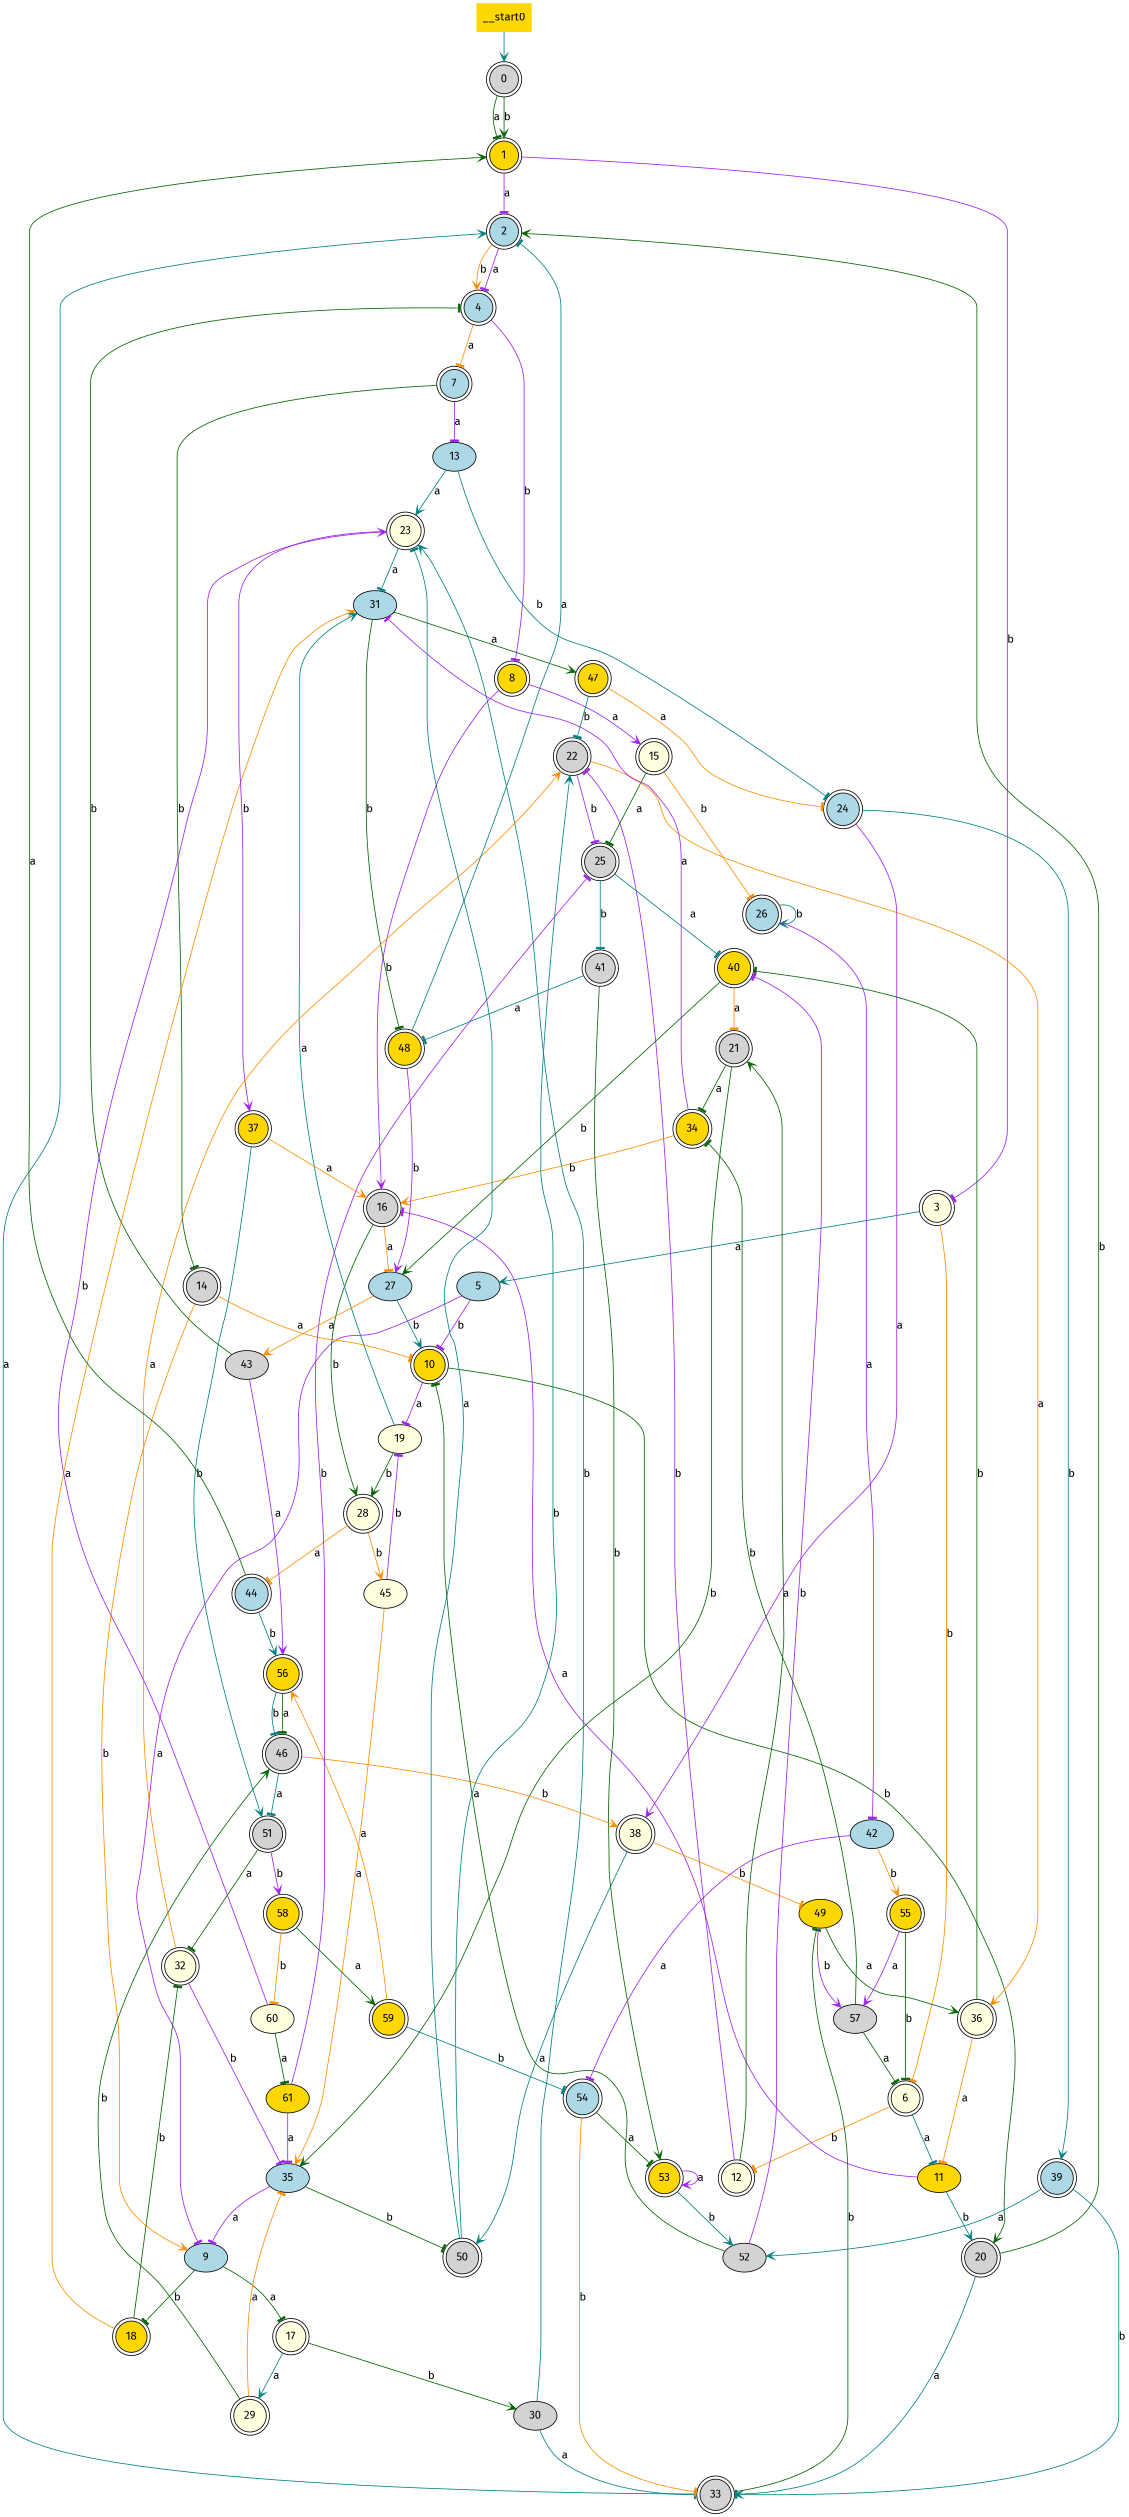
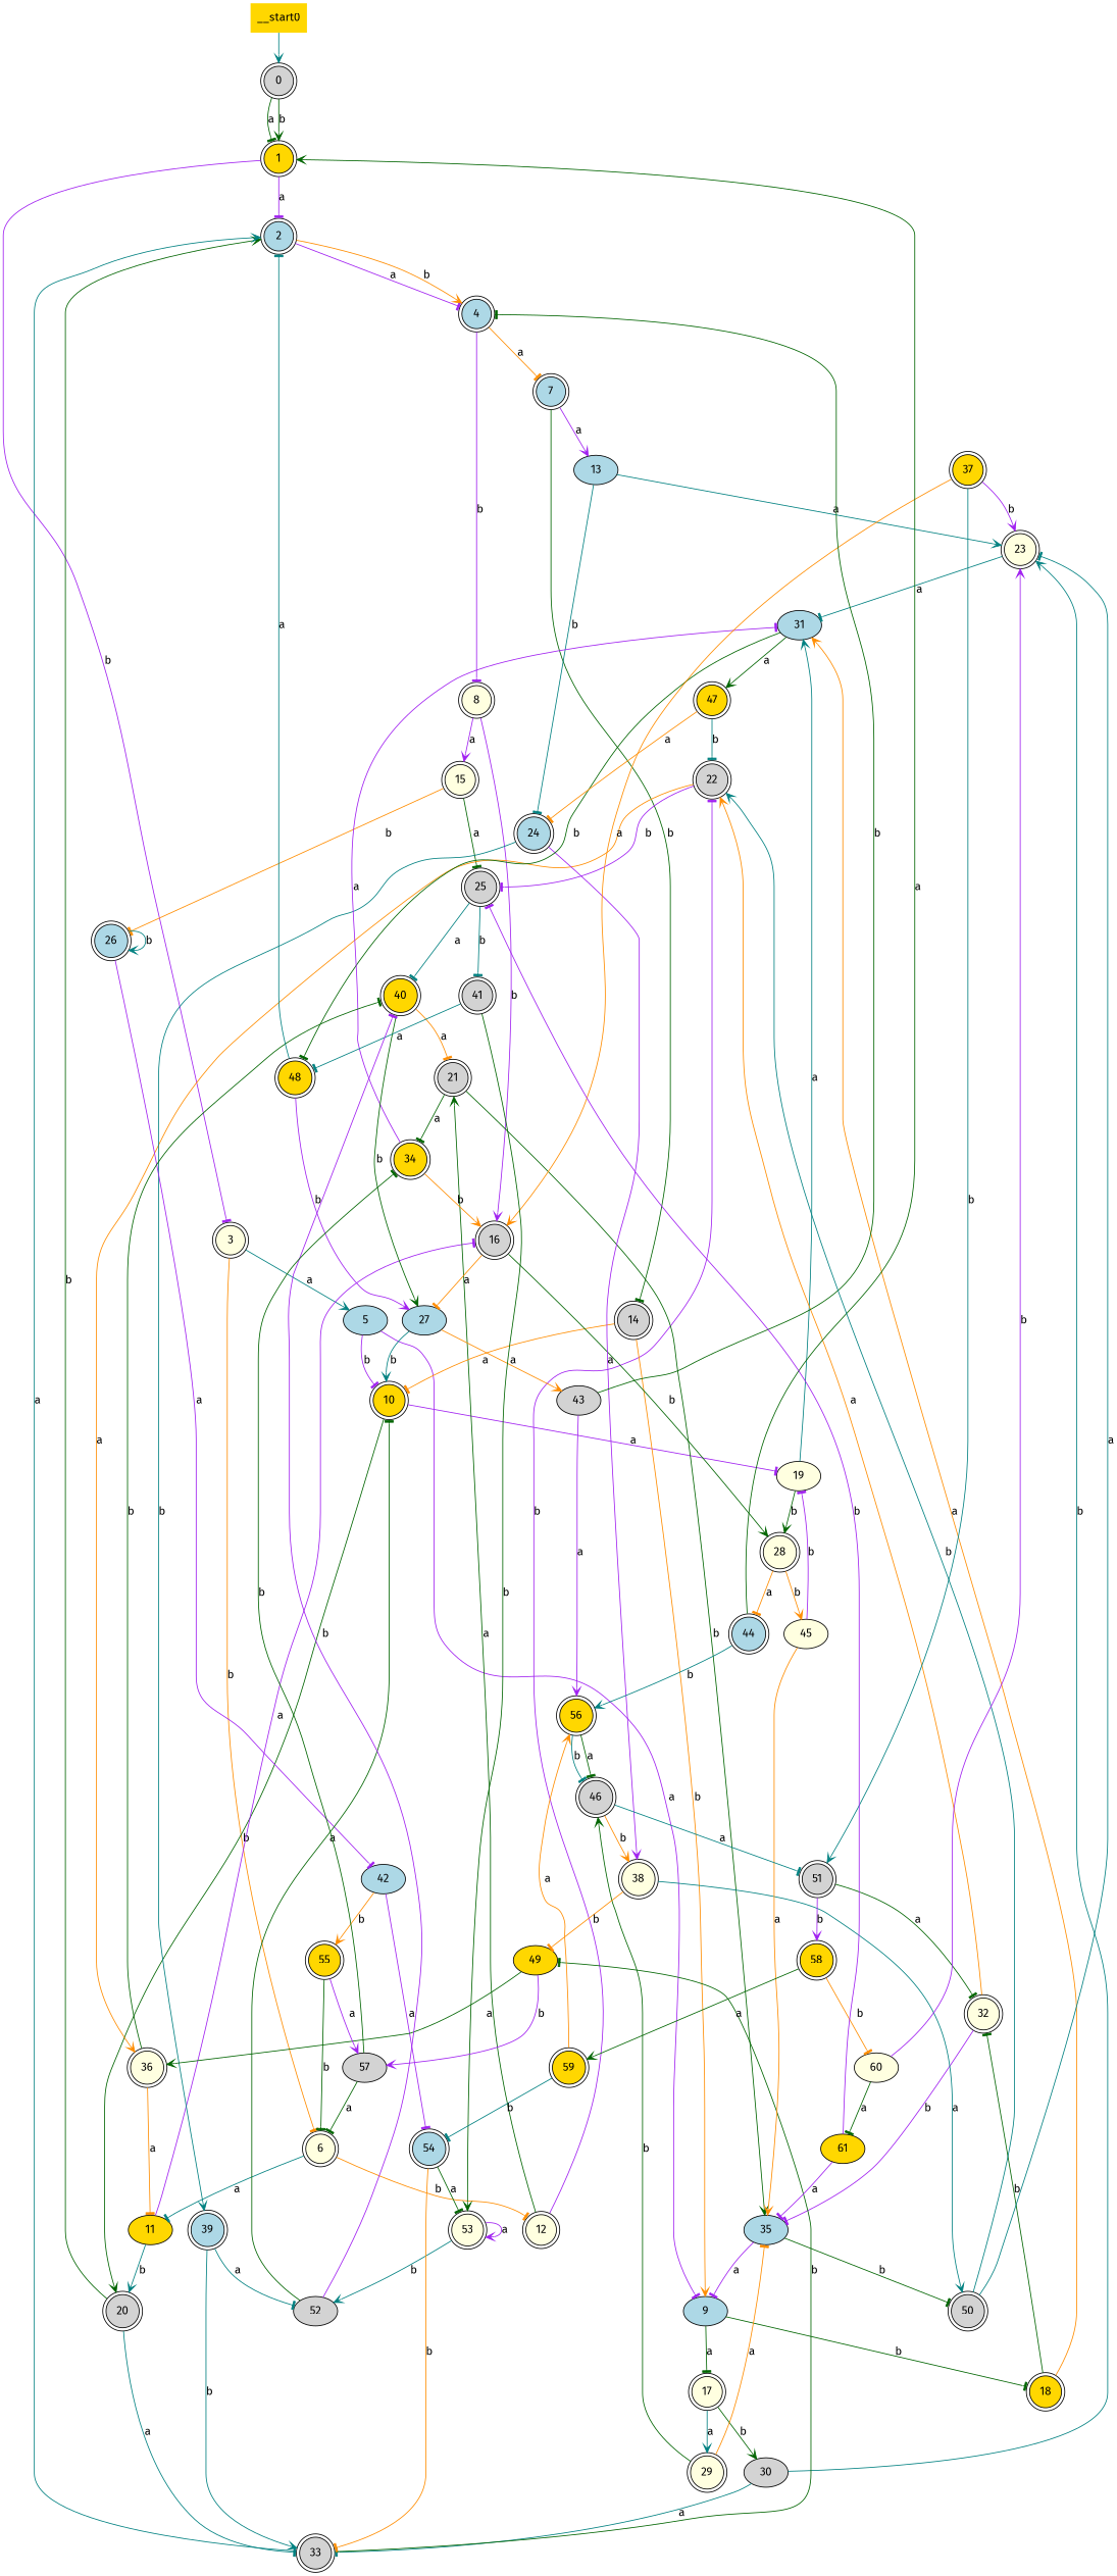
  digraph {
    fontname="Fira Sans"
    node [fillcolor=gold fontname="Fira Sans" shape=doublecircle style=filled]
    edge [arrowhead=tee color=darkgreen fontname="Fira Sans"]
    __start0 [shape=none]
    0 [fillcolor=lightgrey]
    1
    2 [fillcolor=lightblue]
    3 [fillcolor=lightyellow]
    4 [fillcolor=lightblue]
    5 [fillcolor=lightblue shape=""]
    6 [fillcolor=lightyellow]
    7 [fillcolor=lightblue]
-   8
+   8 [fillcolor=lightyellow]
    9 [fillcolor=lightblue shape=""]
    10
    11 [shape=""]
    12 [fillcolor=lightyellow]
    13 [fillcolor=lightblue shape=""]
    14 [fillcolor=lightgrey]
    15 [fillcolor=lightyellow]
    16 [fillcolor=lightgrey]
    17 [fillcolor=lightyellow]
    18
    19 [fillcolor=lightyellow shape=""]
    20 [fillcolor=lightgrey]
    21 [fillcolor=lightgrey]
    22 [fillcolor=lightgrey]
    23 [fillcolor=lightyellow]
    24 [fillcolor=lightblue]
    25 [fillcolor=lightgrey]
    26 [fillcolor=lightblue]
    27 [fillcolor=lightblue shape=""]
    28 [fillcolor=lightyellow]
    29 [fillcolor=lightyellow]
    30 [fillcolor=lightgrey shape=""]
    31 [fillcolor=lightblue shape=""]
    32 [fillcolor=lightyellow]
    33 [fillcolor=lightgrey]
    34
    35 [fillcolor=lightblue shape=""]
    36 [fillcolor=lightyellow]
    37
    38 [fillcolor=lightyellow]
    39 [fillcolor=lightblue]
    40
    41 [fillcolor=lightgrey]
    42 [fillcolor=lightblue shape=""]
    43 [fillcolor=lightgrey shape=""]
    44 [fillcolor=lightblue]
    45 [fillcolor=lightyellow shape=""]
    46 [fillcolor=lightgrey]
    47
    48
    49 [shape=""]
    50 [fillcolor=lightgrey]
    51 [fillcolor=lightgrey]
    52 [fillcolor=lightgrey shape=""]
-   53
+   53 [fillcolor=lightyellow]
    54 [fillcolor=lightblue]
    55
    56
    57 [fillcolor=lightgrey shape=""]
    58
    59
    60 [fillcolor=lightyellow shape=""]
    61 [shape=""]
    __start0 -> 0 [arrowhead=vee color=teal]
    0 -> 1 [label=a]
    0 -> 1 [arrowhead=vee label=b]
    1 -> 2 [color=purple label=a]
    1 -> 3 [color=purple label=b]
    2 -> 4 [color=purple label=a]
    2 -> 4 [arrowhead=vee color=darkorange label=b]
    3 -> 5 [arrowhead=vee color=teal label=a]
    3 -> 6 [color=darkorange label=b]
    4 -> 7 [color=darkorange label=a]
    4 -> 8 [color=purple label=b]
    5 -> 9 [color=purple label=a]
    5 -> 10 [color=purple label=b]
    6 -> 11 [color=teal label=a]
    6 -> 12 [color=darkorange label=b]
-   7 -> 13 [color=purple label=a]
+   7 -> 13 [arrowhead=vee color=purple label=a]
    7 -> 14 [label=b]
    8 -> 15 [arrowhead=vee color=purple label=a]
    8 -> 16 [arrowhead=vee color=purple label=b]
    9 -> 17 [label=a]
    9 -> 18 [label=b]
    10 -> 19 [color=purple label=a]
    10 -> 20 [arrowhead=vee label=b]
    11 -> 16 [color=purple label=a]
    11 -> 20 [arrowhead=vee color=teal label=b]
    12 -> 21 [arrowhead=vee label=a]
    12 -> 22 [color=purple label=b]
    13 -> 23 [arrowhead=vee color=teal label=a]
    13 -> 24 [color=teal label=b]
    14 -> 9 [arrowhead=vee color=darkorange label=b]
    14 -> 10 [color=darkorange label=a]
    15 -> 25 [label=a]
    15 -> 26 [color=darkorange label=b]
    16 -> 27 [color=darkorange label=a]
    16 -> 28 [arrowhead=vee label=b]
    17 -> 29 [arrowhead=vee color=teal label=a]
    17 -> 30 [arrowhead=vee label=b]
    18 -> 31 [arrowhead=vee color=darkorange label=a]
    18 -> 32 [label=b]
    19 -> 28 [arrowhead=vee label=b]
    19 -> 31 [arrowhead=vee color=teal label=a]
    20 -> 2 [arrowhead=vee label=b]
    20 -> 33 [color=teal label=a]
    21 -> 34 [label=a]
    21 -> 35 [arrowhead=vee label=b]
    22 -> 25 [color=purple label=b]
    22 -> 36 [arrowhead=vee color=darkorange label=a]
    23 -> 31 [color=teal label=a]
-   23 -> 37 [arrowhead=vee color=purple label=b]
+   37 -> 23 [arrowhead=vee color=purple label=b]
    24 -> 38 [arrowhead=vee color=purple label=a]
    24 -> 39 [arrowhead=vee color=teal label=b]
    25 -> 40 [color=teal label=a]
    25 -> 41 [color=teal label=b]
    26 -> 26 [arrowhead=vee color=teal label=b]
    26 -> 42 [color=purple label=a]
    27 -> 10 [arrowhead=vee color=teal label=b]
    27 -> 43 [arrowhead=vee color=darkorange label=a]
    28 -> 44 [color=darkorange label=a]
    28 -> 45 [arrowhead=vee color=darkorange label=b]
    29 -> 35 [color=darkorange label=a]
    29 -> 46 [arrowhead=vee label=b]
    30 -> 23 [arrowhead=vee color=teal label=b]
    30 -> 33 [color=teal label=a]
    31 -> 47 [arrowhead=vee label=a]
    31 -> 48 [label=b]
    32 -> 22 [arrowhead=vee color=darkorange label=a]
    32 -> 35 [color=purple label=b]
    33 -> 2 [arrowhead=vee color=teal label=a]
    33 -> 49 [label=b]
    34 -> 16 [arrowhead=vee color=darkorange label=b]
    34 -> 31 [color=purple label=a]
    35 -> 9 [color=purple label=a]
    35 -> 50 [label=b]
    36 -> 11 [color=darkorange label=a]
    36 -> 40 [label=b]
    37 -> 16 [arrowhead=vee color=darkorange label=a]
    37 -> 51 [arrowhead=vee color=teal label=b]
    38 -> 49 [color=darkorange label=b]
    38 -> 50 [arrowhead=vee color=teal label=a]
    39 -> 33 [arrowhead=vee color=teal label=b]
-   39 -> 52 [arrowhead=vee color=teal label=a]
+   39 -> 52 [color=teal label=a]
    40 -> 21 [color=darkorange label=a]
    40 -> 27 [arrowhead=vee label=b]
    41 -> 48 [color=teal label=a]
    41 -> 53 [arrowhead=vee label=b]
    42 -> 54 [color=purple label=a]
    42 -> 55 [arrowhead=vee color=darkorange label=b]
    43 -> 4 [label=b]
    43 -> 56 [arrowhead=vee color=purple label=a]
    44 -> 1 [arrowhead=vee label=a]
    44 -> 56 [arrowhead=vee color=teal label=b]
    45 -> 19 [color=purple label=b]
    45 -> 35 [arrowhead=vee color=darkorange label=a]
    46 -> 38 [arrowhead=vee color=darkorange label=b]
    46 -> 51 [color=teal label=a]
    47 -> 22 [color=teal label=b]
    47 -> 24 [color=darkorange label=a]
    48 -> 2 [color=teal label=a]
    48 -> 27 [arrowhead=vee color=purple label=b]
    49 -> 36 [arrowhead=vee label=a]
    49 -> 57 [arrowhead=vee color=purple label=b]
    50 -> 22 [arrowhead=vee color=teal label=b]
    50 -> 23 [color=teal label=a]
    51 -> 32 [label=a]
    51 -> 58 [arrowhead=vee color=purple label=b]
    52 -> 10 [label=a]
    52 -> 40 [color=purple label=b]
    53 -> 52 [arrowhead=vee color=teal label=b]
    53 -> 53 [arrowhead=vee color=purple label=a]
    54 -> 33 [color=darkorange label=b]
    54 -> 53 [label=a]
    55 -> 6 [label=b]
    55 -> 57 [arrowhead=vee color=purple label=a]
    56 -> 46 [label=a]
    56 -> 46 [color=teal label=b]
    57 -> 6 [label=a]
    57 -> 34 [label=b]
    58 -> 59 [arrowhead=vee label=a]
    58 -> 60 [color=darkorange label=b]
    59 -> 54 [color=teal label=b]
    59 -> 56 [arrowhead=vee color=darkorange label=a]
    60 -> 23 [arrowhead=vee color=purple label=b]
    60 -> 61 [label=a]
    61 -> 25 [color=purple label=b]
    61 -> 35 [color=purple label=a]
  }
